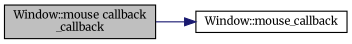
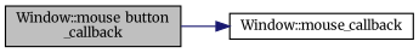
  digraph {
    rankdir=LR
    fontname=Merriweather
    node [color=black fontname=Merriweather fontsize=10 shape=record]
-   n1 [fillcolor=grey75 fontcolor=black height=0.2 label="Window::mouse_callback\l_callback" style=filled width=0.4]
+   n1 [fillcolor=grey75 fontcolor=black height=0.2 label="Window::mouse_button\l_callback" style=filled width=0.4]
    n2 [height=0.2 label="Window::mouse_callback" width=0.4]
    n1 -> n2 [color=midnightblue fontname=Merriweather fontsize=10 labelfontname=Helvetica labelfontsize=10 style=solid]
  }
